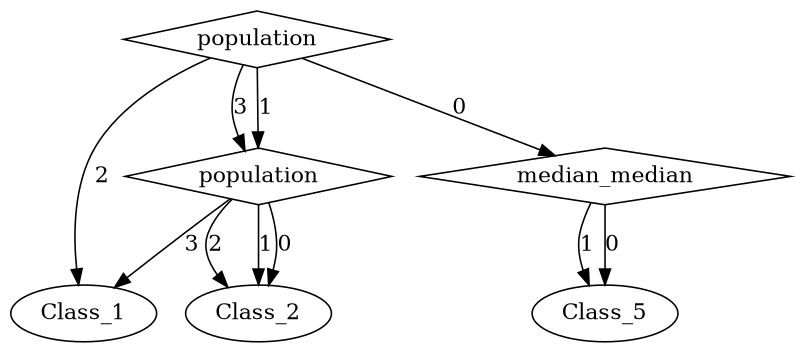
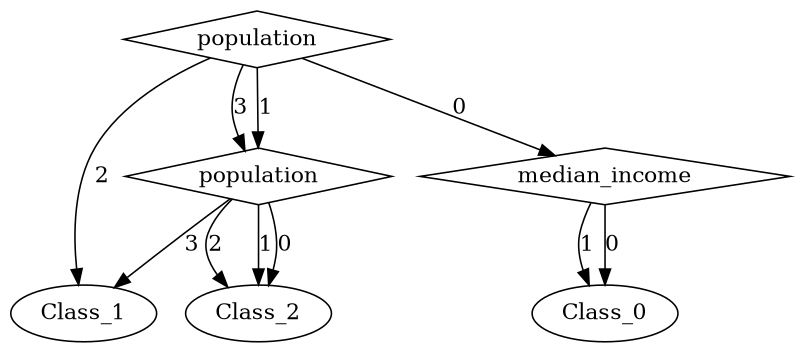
  digraph {
    n1 [label=Class_1]
    n2 [label=Class_2]
-   n3 [label=Class_5]
+   n3 [label=Class_0]
    n4 [label=population shape=diamond]
-   n5 [label=median_median shape=diamond]
+   n5 [label=median_income shape=diamond]
    n6 [label=population shape=diamond]
    n4 -> n1 [label=3]
    n4 -> n2 [label=2]
    n4 -> n2 [label=1]
    n4 -> n2 [label=0]
    n5 -> n3 [label=1]
    n5 -> n3 [label=0]
    n6 -> n1 [label=2]
    n6 -> n4 [label=3]
    n6 -> n4 [label=1]
    n6 -> n5 [label=0]
  }
